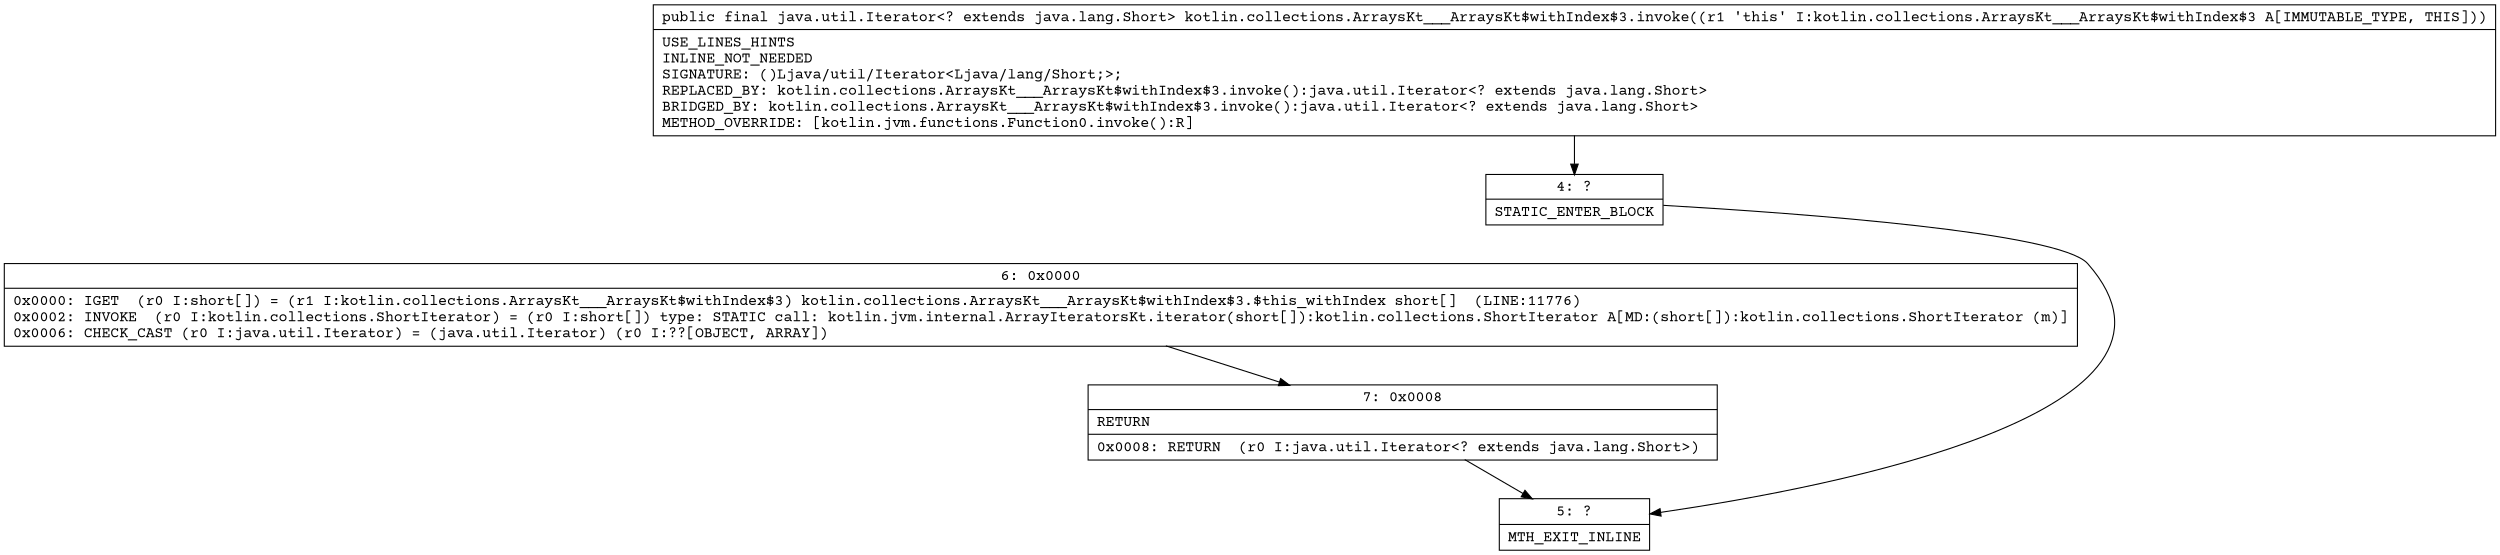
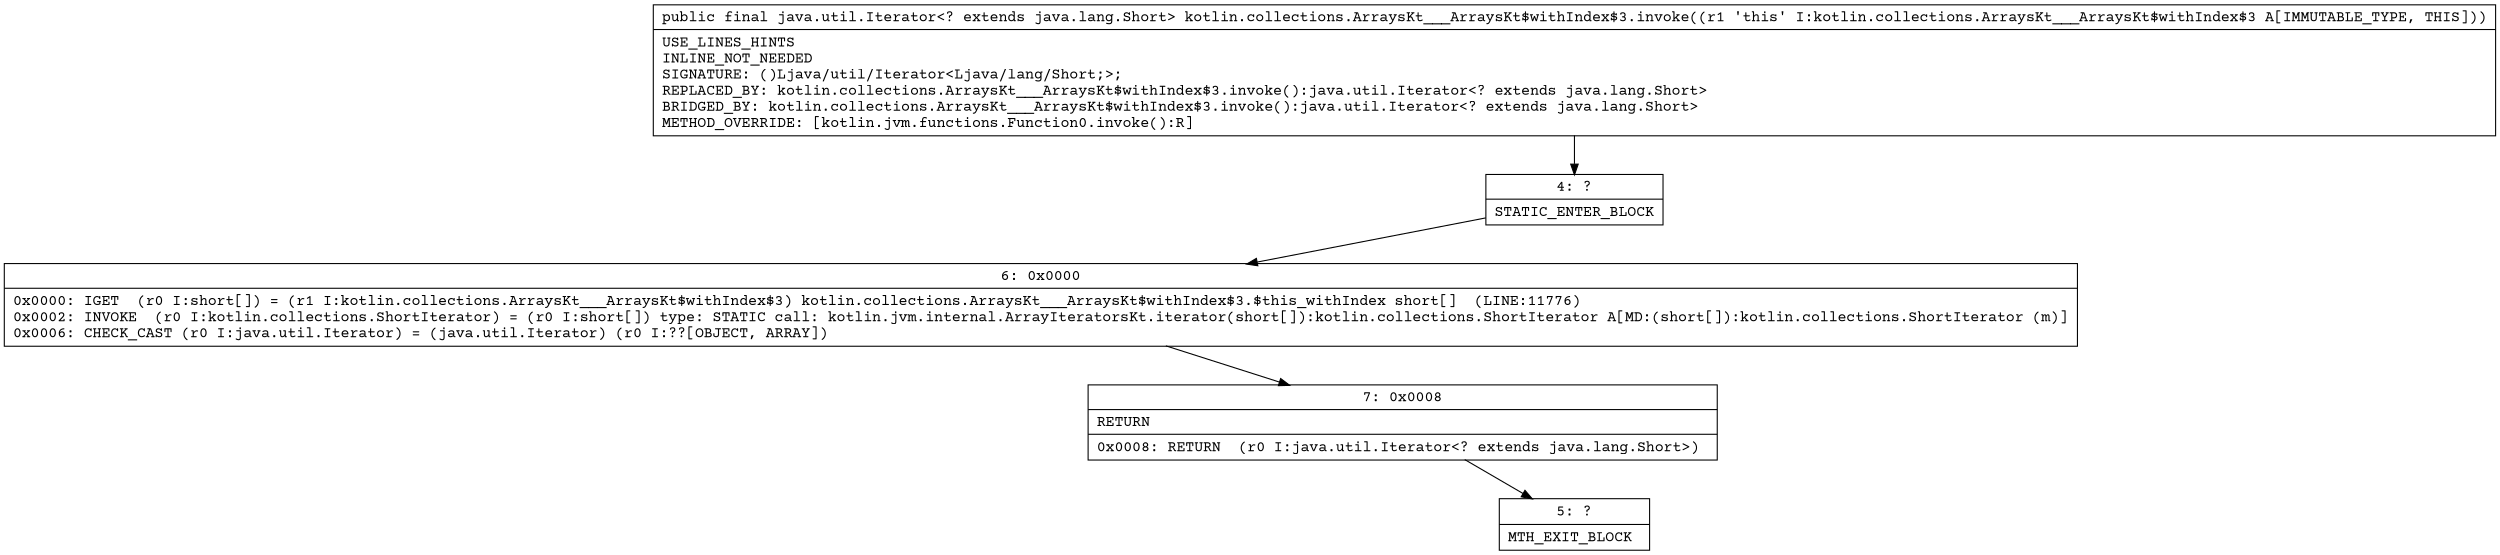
  digraph {
    fontname="Courier Prime"
    node [fontname="Courier Prime" shape=record]
    edge [fontname="Courier Prime"]
    n1 [label="{4\:\ ?|STATIC_ENTER_BLOCK\l}"]
    n2 [label="{6\:\ 0x0000|0x0000: IGET  (r0 I:short[]) = (r1 I:kotlin.collections.ArraysKt___ArraysKt$withIndex$3) kotlin.collections.ArraysKt___ArraysKt$withIndex$3.$this_withIndex short[]  (LINE:11776)\l0x0002: INVOKE  (r0 I:kotlin.collections.ShortIterator) = (r0 I:short[]) type: STATIC call: kotlin.jvm.internal.ArrayIteratorsKt.iterator(short[]):kotlin.collections.ShortIterator A[MD:(short[]):kotlin.collections.ShortIterator (m)]\l0x0006: CHECK_CAST (r0 I:java.util.Iterator) = (java.util.Iterator) (r0 I:??[OBJECT, ARRAY]) \l}"]
    n3 [label="{7\:\ 0x0008|RETURN\l|0x0008: RETURN  (r0 I:java.util.Iterator\<? extends java.lang.Short\>) \l}"]
-   n4 [label="{5\:\ ?|MTH_EXIT_INLINE\l}"]
+   n4 [label="{5\:\ ?|MTH_EXIT_BLOCK\l}"]
    n5 [label="{public final java.util.Iterator\<? extends java.lang.Short\> kotlin.collections.ArraysKt___ArraysKt$withIndex$3.invoke((r1 'this' I:kotlin.collections.ArraysKt___ArraysKt$withIndex$3 A[IMMUTABLE_TYPE, THIS]))  | USE_LINES_HINTS\lINLINE_NOT_NEEDED\lSIGNATURE: ()Ljava\/util\/Iterator\<Ljava\/lang\/Short;\>;\lREPLACED_BY: kotlin.collections.ArraysKt___ArraysKt$withIndex$3.invoke():java.util.Iterator\<? extends java.lang.Short\>\lBRIDGED_BY: kotlin.collections.ArraysKt___ArraysKt$withIndex$3.invoke():java.util.Iterator\<? extends java.lang.Short\>\lMETHOD_OVERRIDE: [kotlin.jvm.functions.Function0.invoke():R]\l}"]
-   n1 -> n4
+   n1 -> n2
    n2 -> n3
    n3 -> n4
    n5 -> n1
  }
